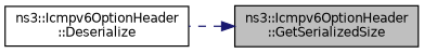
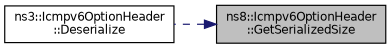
  digraph {
    rankdir=RL
    node [color=black fontname=Helvetica fontsize=10 shape=record style=filled]
-   n1 [fillcolor=grey75 fontcolor=black height=0.2 label="ns3::Icmpv6OptionHeader\l::GetSerializedSize" width=0.4]
+   n1 [fillcolor=grey75 fontcolor=black height=0.2 label="ns8::Icmpv6OptionHeader\l::GetSerializedSize" width=0.4]
    n2 [fillcolor=white height=0.2 label="ns3::Icmpv6OptionHeader\l::Deserialize" width=0.4]
    n1 -> n2 [color=midnightblue dir=back fontname=Helvetica fontsize=10 labelfontname=Helvetica labelfontsize=10 style=dashed]
  }
